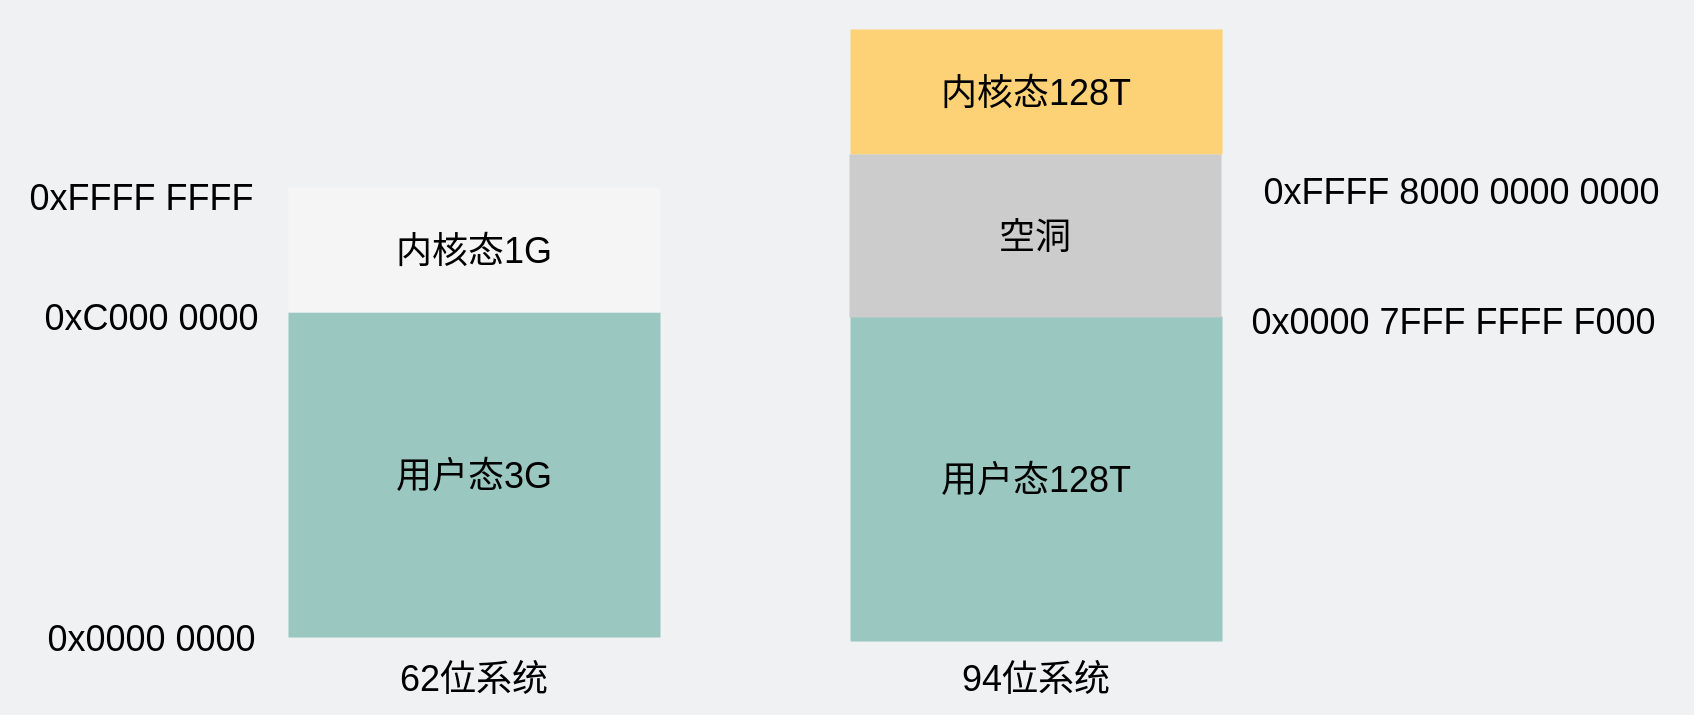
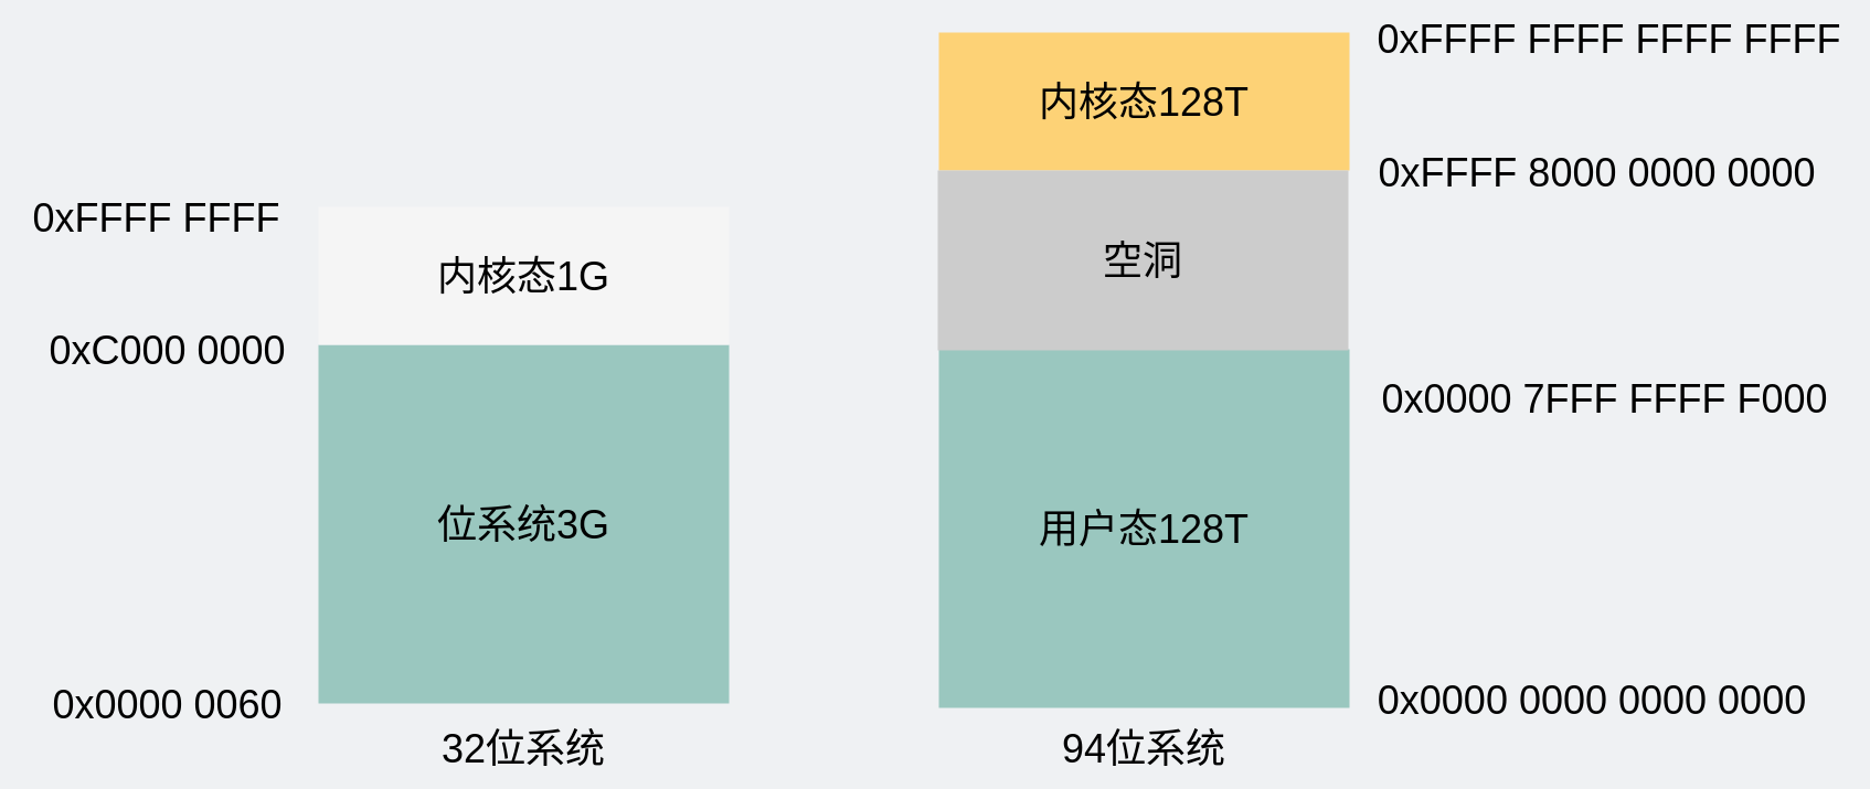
  <mxCell id="0" />
  <mxCell id="1" parent="0" />
- <mxCell id="2" value="&lt;font style=&quot;font-size: 36px&quot;&gt;用户态3G&lt;/font&gt;" style="rounded=0;whiteSpace=wrap;html=1;strokeColor=none;fillColor=#9AC7BF;fontColor=#000000;" parent="1" vertex="1"><mxGeometry x="288" y="312" width="372" height="325" as="geometry" /></mxCell>
+ <mxCell id="2" value="&lt;font style=&quot;font-size: 36px&quot;&gt;位系统3G&lt;/font&gt;" style="rounded=0;whiteSpace=wrap;html=1;strokeColor=none;fillColor=#9AC7BF;fontColor=#000000;" parent="1" vertex="1"><mxGeometry x="288" y="312" width="372" height="325" as="geometry" /></mxCell>
  <mxCell id="3" value="&lt;font style=&quot;font-size: 36px&quot;&gt;内核态1G&lt;/font&gt;" style="rounded=0;whiteSpace=wrap;html=1;strokeColor=none;fillColor=#f5f5f5;fontColor=#000000;" parent="1" vertex="1"><mxGeometry x="288" y="187" width="372" height="125" as="geometry" /></mxCell>
  <mxCell id="4" value="&lt;font style=&quot;font-size: 36px&quot;&gt;0xFFFF FFFF&lt;/font&gt;" style="text;html=1;strokeColor=none;fillColor=none;align=center;verticalAlign=middle;whiteSpace=wrap;rounded=0;fontColor=#000000;" parent="1" vertex="1"><mxGeometry x="20" y="182" width="243" height="30" as="geometry" /></mxCell>
  <mxCell id="5" value="&lt;font style=&quot;font-size: 36px&quot;&gt;0xC000 0000&lt;/font&gt;" style="text;html=1;strokeColor=none;fillColor=none;align=center;verticalAlign=middle;whiteSpace=wrap;rounded=0;fontColor=#000000;" parent="1" vertex="1"><mxGeometry x="30" y="302" width="243" height="30" as="geometry" /></mxCell>
- <mxCell id="6" value="&lt;font style=&quot;font-size: 36px&quot;&gt;0x0000 0000&lt;/font&gt;" style="text;html=1;strokeColor=none;fillColor=none;align=center;verticalAlign=middle;whiteSpace=wrap;rounded=0;fontColor=#000000;" parent="1" vertex="1"><mxGeometry x="30" y="623" width="243" height="30" as="geometry" /></mxCell>
- <mxCell id="7" value="62位系统" style="text;html=1;strokeColor=none;fillColor=none;align=center;verticalAlign=middle;whiteSpace=wrap;rounded=0;fontSize=36;fontColor=#000000;" parent="1" vertex="1"><mxGeometry x="375" y="663" width="198" height="30" as="geometry" /></mxCell>
+ <mxCell id="6" value="&lt;font style=&quot;font-size: 36px&quot;&gt;0x0000 0060&lt;/font&gt;" style="text;html=1;strokeColor=none;fillColor=none;align=center;verticalAlign=middle;whiteSpace=wrap;rounded=0;fontColor=#000000;" parent="1" vertex="1"><mxGeometry x="30" y="623" width="243" height="30" as="geometry" /></mxCell>
+ <mxCell id="7" value="32位系统" style="text;html=1;strokeColor=none;fillColor=none;align=center;verticalAlign=middle;whiteSpace=wrap;rounded=0;fontSize=36;fontColor=#000000;" parent="1" vertex="1"><mxGeometry x="375" y="663" width="198" height="30" as="geometry" /></mxCell>
  <mxCell id="8" value="&lt;font style=&quot;font-size: 36px&quot;&gt;用户态128T&lt;/font&gt;" style="rounded=0;whiteSpace=wrap;html=1;strokeColor=none;fillColor=#9AC7BF;fontColor=#000000;" parent="1" vertex="1"><mxGeometry x="850" y="316" width="372" height="325" as="geometry" /></mxCell>
  <mxCell id="9" value="&lt;font style=&quot;font-size: 36px&quot;&gt;内核态128T&lt;/font&gt;" style="rounded=0;whiteSpace=wrap;html=1;strokeColor=none;fillColor=#FDD276;fontColor=#000000;" parent="1" vertex="1"><mxGeometry x="850" y="29" width="372" height="125" as="geometry" /></mxCell>
- <mxCell id="10" value="&lt;font style=&quot;font-size: 36px&quot;&gt;0xFFFF 8000 0000 0000&lt;/font&gt;" style="text;html=1;strokeColor=none;fillColor=none;align=center;verticalAlign=middle;whiteSpace=wrap;rounded=0;fontColor=#000000;" parent="1" vertex="1"><mxGeometry x="1257.5" y="176" width="407" height="30" as="geometry" /></mxCell>
- <mxCell id="11" value="&lt;font style=&quot;font-size: 36px&quot;&gt;0x0000 7FFF FFFF F000&lt;/font&gt;" style="text;html=1;strokeColor=none;fillColor=none;align=center;verticalAlign=middle;whiteSpace=wrap;rounded=0;fontColor=#000000;" parent="1" vertex="1"><mxGeometry x="1242.5" y="306" width="421" height="30" as="geometry" /></mxCell>
+ <mxCell id="10" value="&lt;font style=&quot;font-size: 36px&quot;&gt;0xFFFF 8000 0000 0000&lt;/font&gt;" style="text;html=1;strokeColor=none;fillColor=none;align=center;verticalAlign=middle;whiteSpace=wrap;rounded=0;fontColor=#000000;" parent="1" vertex="1"><mxGeometry x="1242.5" y="141" width="407" height="30" as="geometry" /></mxCell>
+ <mxCell id="11" value="&lt;font style=&quot;font-size: 36px&quot;&gt;0x0000 7FFF FFFF F000&lt;/font&gt;" style="text;html=1;strokeColor=none;fillColor=none;align=center;verticalAlign=middle;whiteSpace=wrap;rounded=0;fontColor=#000000;" parent="1" vertex="1"><mxGeometry x="1242.5" y="346" width="421" height="30" as="geometry" /></mxCell>
+ <mxCell id="12" value="&lt;font style=&quot;font-size: 36px&quot;&gt;0x0000 0000&amp;nbsp;&lt;/font&gt;&lt;span style=&quot;font-size: 36px&quot;&gt;0000 0000&lt;/span&gt;" style="text;html=1;strokeColor=none;fillColor=none;align=center;verticalAlign=middle;whiteSpace=wrap;rounded=0;fontColor=#000000;" parent="1" vertex="1"><mxGeometry x="1237" y="619" width="410" height="30" as="geometry" /></mxCell>
  <mxCell id="13" value="94位系统" style="text;html=1;strokeColor=none;fillColor=none;align=center;verticalAlign=middle;whiteSpace=wrap;rounded=0;fontSize=36;fontColor=#000000;" parent="1" vertex="1"><mxGeometry x="937" y="663" width="198" height="30" as="geometry" /></mxCell>
  <mxCell id="14" value="&lt;font style=&quot;font-size: 36px&quot;&gt;空洞&lt;/font&gt;" style="rounded=0;whiteSpace=wrap;html=1;strokeColor=none;fillColor=#CCCCCC;fontColor=#000000;" parent="1" vertex="1"><mxGeometry x="849" y="154" width="372" height="163" as="geometry" /></mxCell>
+ <mxCell id="15" value="&lt;font style=&quot;font-size: 36px&quot;&gt;0xFFFF FFFF FFFF FFFF&lt;/font&gt;" style="text;html=1;strokeColor=none;fillColor=none;align=center;verticalAlign=middle;whiteSpace=wrap;rounded=0;fontColor=#000000;" parent="1" vertex="1"><mxGeometry x="1242.5" y="20" width="429" height="30" as="geometry" /></mxCell>
